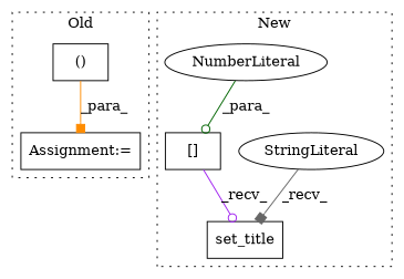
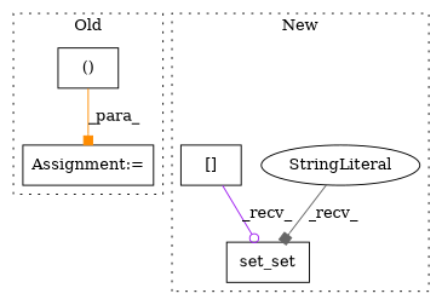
  digraph {
    node [l=1 shape=box]
    edge [arrowhead=box]
    n1 [a=106 l=17 label="()" s=6239]
    n2 [a=7 label="Assignment:=" s=6165]
-   n3 [a=32 l="10,1" label=set_title s="5986,6005"]
+   n3 [a=32 l="10,1" label=set_set s="5986,6005"]
    n4 [a=45 l=9 label=StringLiteral s=5996 shape=ellipse]
    n5 [a=2 l="17,1" label="[]" s="5966,5984"]
-   n6 [a=34 label=NumberLiteral s=5983 shape=ellipse]
    subgraph cluster_1 {
      label=Old
      style=dotted
      n1
      n2
    }
    subgraph cluster_2 {
      label=New
      style=dotted
      n3
      n4
      n5
-     n6
    }
    n1 -> n2 [color=darkorange label=_para_]
    n4 -> n3 [color=gray40 label=_recv_]
    n5 -> n3 [arrowhead=odot color=purple label=_recv_]
-   n6 -> n5 [arrowhead=odot color=darkgreen label=_para_]
  }
